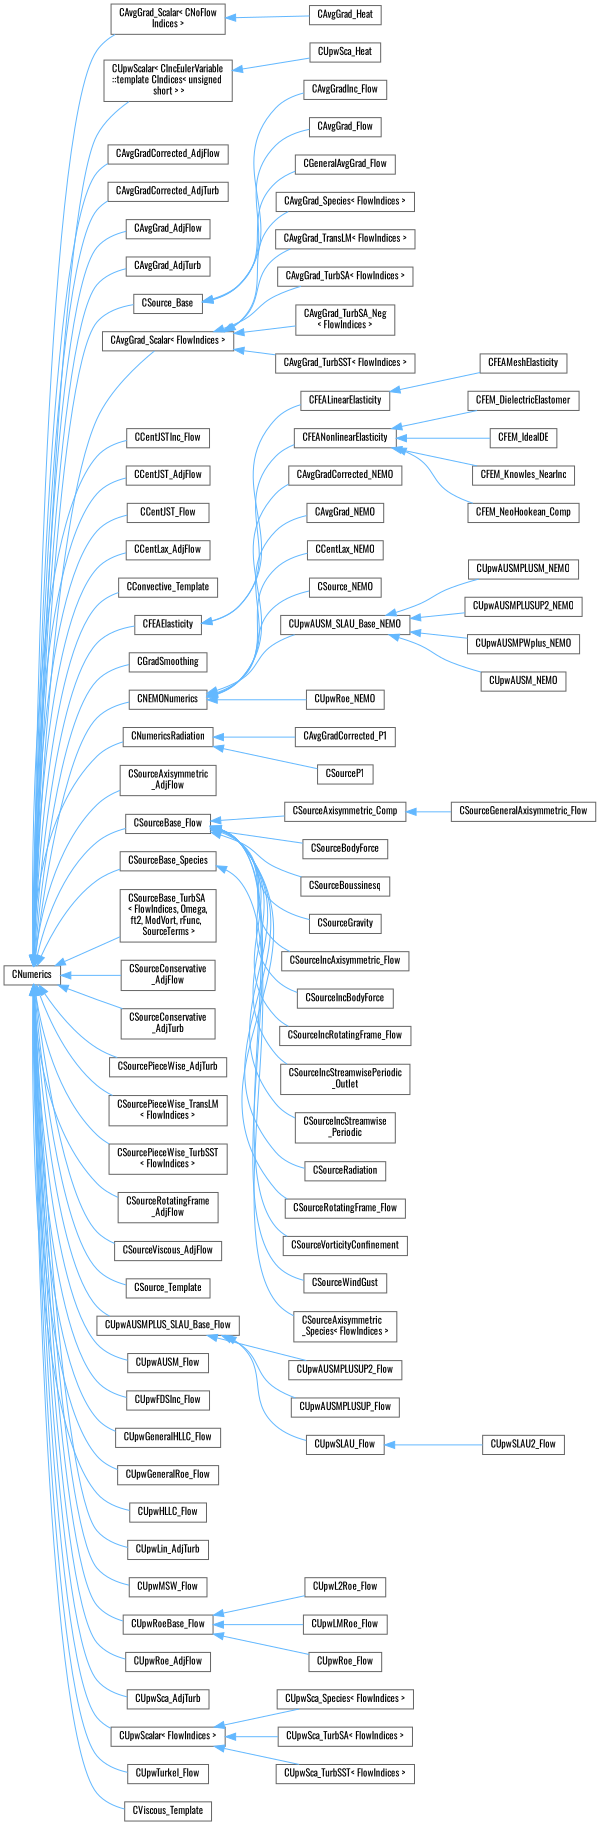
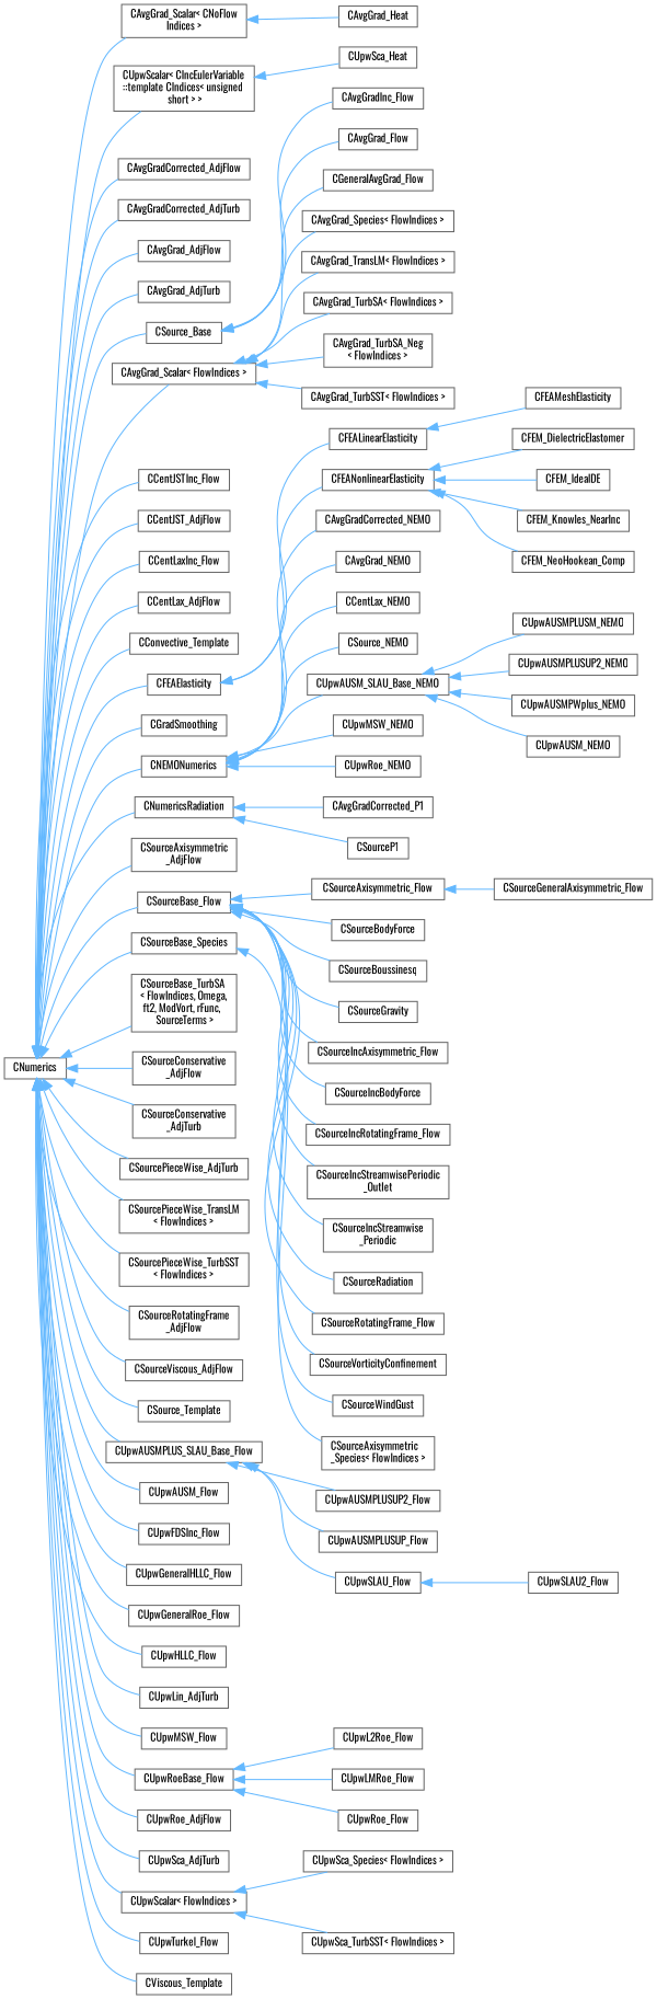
  digraph {
    fontname=Oswald
    rankdir=LR
    node [color=grey40 fillcolor=white fontname=Oswald fontsize=10 shape=box style=filled]
    edge [color=steelblue1 dir=back fontname=Oswald fontsize=10 labelfontname=Helvetica labelfontsize=10 style=solid]
    n1 [height=0.2 label=CNumerics width=0.4]
    n2 [height=0.2 label="CAvgGrad_Scalar\< CNoFlow\lIndices \>" width=0.4]
    n3 [height=0.2 label="CUpwScalar\< CIncEulerVariable\l::template CIndices\< unsigned\l short \> \>" width=0.4]
    n4 [height=0.2 label=CAvgGradCorrected_AdjFlow width=0.4]
    n5 [height=0.2 label=CAvgGradCorrected_AdjTurb width=0.4]
    n6 [height=0.2 label=CAvgGrad_AdjFlow width=0.4]
    n7 [height=0.2 label=CAvgGrad_AdjTurb width=0.4]
    n8 [height=0.2 label=CSource_Base width=0.4]
    n9 [height=0.2 label="CAvgGrad_Scalar\< FlowIndices \>" width=0.4]
    n10 [height=0.2 label=CCentJSTInc_Flow width=0.4]
    n11 [height=0.2 label=CCentJST_AdjFlow width=0.4]
-   n12 [height=0.2 label=CCentJST_Flow width=0.4]
+   n12 [height=0.2 label=CCentLaxInc_Flow width=0.4]
    n13 [height=0.2 label=CCentLax_AdjFlow width=0.4]
    n14 [height=0.2 label=CConvective_Template width=0.4]
    n15 [height=0.2 label=CFEAElasticity width=0.4]
    n16 [height=0.2 label=CGradSmoothing width=0.4]
    n17 [height=0.2 label=CNEMONumerics width=0.4]
    n18 [height=0.2 label=CNumericsRadiation width=0.4]
    n19 [height=0.2 label="CSourceAxisymmetric\l_AdjFlow" width=0.4]
    n20 [height=0.2 label=CSourceBase_Flow width=0.4]
    n21 [height=0.2 label=CSourceBase_Species width=0.4]
    n22 [height=0.2 label="CSourceBase_TurbSA\l\< FlowIndices, Omega,\l ft2, ModVort, rFunc,\l SourceTerms \>" width=0.4]
    n23 [height=0.2 label="CSourceConservative\l_AdjFlow" width=0.4]
    n24 [height=0.2 label="CSourceConservative\l_AdjTurb" width=0.4]
    n25 [height=0.2 label=CSourcePieceWise_AdjTurb width=0.4]
    n26 [height=0.2 label="CSourcePieceWise_TransLM\l\< FlowIndices \>" width=0.4]
    n27 [height=0.2 label="CSourcePieceWise_TurbSST\l\< FlowIndices \>" width=0.4]
    n28 [height=0.2 label="CSourceRotatingFrame\l_AdjFlow" width=0.4]
    n29 [height=0.2 label=CSourceViscous_AdjFlow width=0.4]
    n30 [height=0.2 label=CSource_Template width=0.4]
    n31 [height=0.2 label=CUpwAUSMPLUS_SLAU_Base_Flow width=0.4]
    n32 [height=0.2 label=CUpwAUSM_Flow width=0.4]
    n33 [height=0.2 label=CUpwFDSInc_Flow width=0.4]
    n34 [height=0.2 label=CUpwGeneralHLLC_Flow width=0.4]
    n35 [height=0.2 label=CUpwGeneralRoe_Flow width=0.4]
    n36 [height=0.2 label=CUpwHLLC_Flow width=0.4]
    n37 [height=0.2 label=CUpwLin_AdjTurb width=0.4]
    n38 [height=0.2 label=CUpwMSW_Flow width=0.4]
    n39 [height=0.2 label=CUpwRoeBase_Flow width=0.4]
    n40 [height=0.2 label=CUpwRoe_AdjFlow width=0.4]
    n41 [height=0.2 label=CUpwSca_AdjTurb width=0.4]
    n42 [height=0.2 label="CUpwScalar\< FlowIndices \>" width=0.4]
    n43 [height=0.2 label=CUpwTurkel_Flow width=0.4]
    n44 [height=0.2 label=CViscous_Template width=0.4]
    n45 [height=0.2 label=CAvgGrad_Heat width=0.4]
    n46 [height=0.2 label=CUpwSca_Heat width=0.4]
    n47 [height=0.2 label=CAvgGradInc_Flow width=0.4]
    n48 [height=0.2 label=CAvgGrad_Flow width=0.4]
    n49 [height=0.2 label=CGeneralAvgGrad_Flow width=0.4]
    n50 [height=0.2 label="CAvgGrad_Species\< FlowIndices \>" width=0.4]
    n51 [height=0.2 label="CAvgGrad_TransLM\< FlowIndices \>" width=0.4]
    n52 [height=0.2 label="CAvgGrad_TurbSA\< FlowIndices \>" width=0.4]
    n53 [height=0.2 label="CAvgGrad_TurbSA_Neg\l\< FlowIndices \>" width=0.4]
    n54 [height=0.2 label="CAvgGrad_TurbSST\< FlowIndices \>" width=0.4]
    n55 [height=0.2 label=CFEALinearElasticity width=0.4]
    n56 [height=0.2 label=CFEANonlinearElasticity width=0.4]
    n57 [height=0.2 label=CAvgGradCorrected_NEMO width=0.4]
    n58 [height=0.2 label=CAvgGrad_NEMO width=0.4]
    n59 [height=0.2 label=CCentLax_NEMO width=0.4]
    n60 [height=0.2 label=CSource_NEMO width=0.4]
    n61 [height=0.2 label=CUpwAUSM_SLAU_Base_NEMO width=0.4]
+   n62 [height=0.2 label=CUpwMSW_NEMO width=0.4]
    n63 [height=0.2 label=CUpwRoe_NEMO width=0.4]
    n64 [height=0.2 label=CAvgGradCorrected_P1 width=0.4]
    n65 [height=0.2 label=CSourceP1 width=0.4]
-   n66 [height=0.2 label=CSourceAxisymmetric_Comp width=0.4]
+   n66 [height=0.2 label=CSourceAxisymmetric_Flow width=0.4]
    n67 [height=0.2 label=CSourceBodyForce width=0.4]
    n68 [height=0.2 label=CSourceBoussinesq width=0.4]
    n69 [height=0.2 label=CSourceGravity width=0.4]
    n70 [height=0.2 label=CSourceIncAxisymmetric_Flow width=0.4]
    n71 [height=0.2 label=CSourceIncBodyForce width=0.4]
    n72 [height=0.2 label=CSourceIncRotatingFrame_Flow width=0.4]
    n73 [height=0.2 label="CSourceIncStreamwisePeriodic\l_Outlet" width=0.4]
    n74 [height=0.2 label="CSourceIncStreamwise\l_Periodic" width=0.4]
    n75 [height=0.2 label=CSourceRadiation width=0.4]
    n76 [height=0.2 label=CSourceRotatingFrame_Flow width=0.4]
    n77 [height=0.2 label=CSourceVorticityConfinement width=0.4]
    n78 [height=0.2 label=CSourceWindGust width=0.4]
    n79 [height=0.2 label="CSourceAxisymmetric\l_Species\< FlowIndices \>" width=0.4]
    n80 [height=0.2 label=CUpwAUSMPLUSUP2_Flow width=0.4]
    n81 [height=0.2 label=CUpwAUSMPLUSUP_Flow width=0.4]
    n82 [height=0.2 label=CUpwSLAU_Flow width=0.4]
    n83 [height=0.2 label=CUpwL2Roe_Flow width=0.4]
    n84 [height=0.2 label=CUpwLMRoe_Flow width=0.4]
    n85 [height=0.2 label=CUpwRoe_Flow width=0.4]
    n86 [height=0.2 label="CUpwSca_Species\< FlowIndices \>" width=0.4]
-   n87 [height=0.2 label="CUpwSca_TurbSA\< FlowIndices \>" width=0.4]
    n88 [height=0.2 label="CUpwSca_TurbSST\< FlowIndices \>" width=0.4]
    n89 [height=0.2 label=CFEAMeshElasticity width=0.4]
    n90 [height=0.2 label=CFEM_DielectricElastomer width=0.4]
    n91 [height=0.2 label=CFEM_IdealDE width=0.4]
    n92 [height=0.2 label=CFEM_Knowles_NearInc width=0.4]
    n93 [height=0.2 label=CFEM_NeoHookean_Comp width=0.4]
    n94 [height=0.2 label=CUpwAUSMPLUSM_NEMO width=0.4]
    n95 [height=0.2 label=CUpwAUSMPLUSUP2_NEMO width=0.4]
    n96 [height=0.2 label=CUpwAUSMPWplus_NEMO width=0.4]
    n97 [height=0.2 label=CUpwAUSM_NEMO width=0.4]
    n98 [height=0.2 label=CSourceGeneralAxisymmetric_Flow width=0.4]
    n99 [height=0.2 label=CUpwSLAU2_Flow width=0.4]
    n1 -> n2
    n1 -> n3
    n1 -> n4
    n1 -> n5
    n1 -> n6
    n1 -> n7
    n1 -> n8
    n1 -> n9
    n1 -> n10
    n1 -> n11
    n1 -> n12
    n1 -> n13
    n1 -> n14
    n1 -> n15
    n1 -> n16
    n1 -> n17
    n1 -> n18
    n1 -> n19
    n1 -> n20
    n1 -> n21
    n1 -> n22
    n1 -> n23
    n1 -> n24
    n1 -> n25
    n1 -> n26
    n1 -> n27
    n1 -> n28
    n1 -> n29
    n1 -> n30
    n1 -> n31
    n1 -> n32
    n1 -> n33
    n1 -> n34
    n1 -> n35
    n1 -> n36
    n1 -> n37
    n1 -> n38
    n1 -> n39
    n1 -> n40
    n1 -> n41
    n1 -> n42
    n1 -> n43
    n1 -> n44
    n2 -> n45
    n3 -> n46
    n8 -> n47
    n8 -> n48
    n8 -> n49
    n9 -> n50
    n9 -> n51
    n9 -> n52
    n9 -> n53
    n9 -> n54
    n15 -> n55
    n15 -> n56
    n17 -> n57
    n17 -> n58
    n17 -> n59
    n17 -> n60
    n17 -> n61
+   n17 -> n62
    n17 -> n63
    n18 -> n64
    n18 -> n65
    n20 -> n66
    n20 -> n67
    n20 -> n68
    n20 -> n69
    n20 -> n70
    n20 -> n71
    n20 -> n72
    n20 -> n73
    n20 -> n74
    n20 -> n75
    n20 -> n76
    n20 -> n77
    n20 -> n78
    n21 -> n79
    n31 -> n80
    n31 -> n81
    n31 -> n82
    n39 -> n83
    n39 -> n84
    n39 -> n85
    n42 -> n86
-   n42 -> n87
    n42 -> n88
    n55 -> n89
    n56 -> n90
    n56 -> n91
    n56 -> n92
    n56 -> n93
    n61 -> n94
    n61 -> n95
    n61 -> n96
    n61 -> n97
    n66 -> n98
    n82 -> n99
  }
